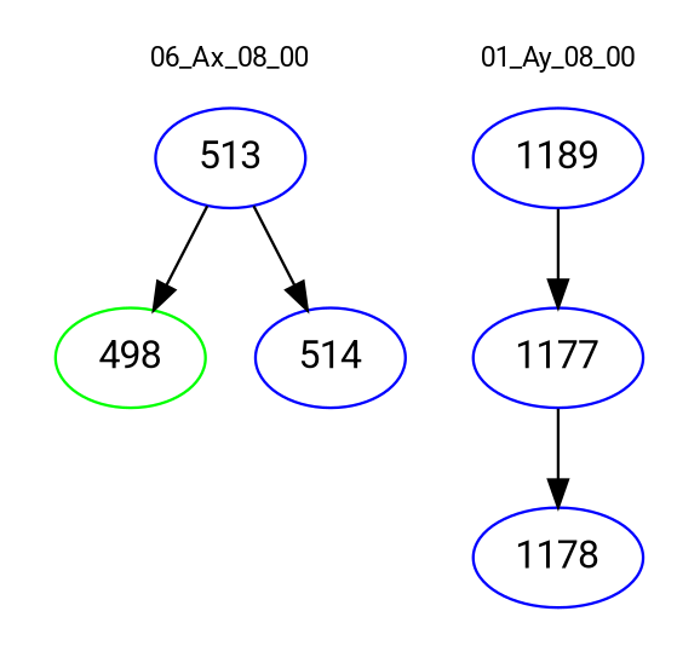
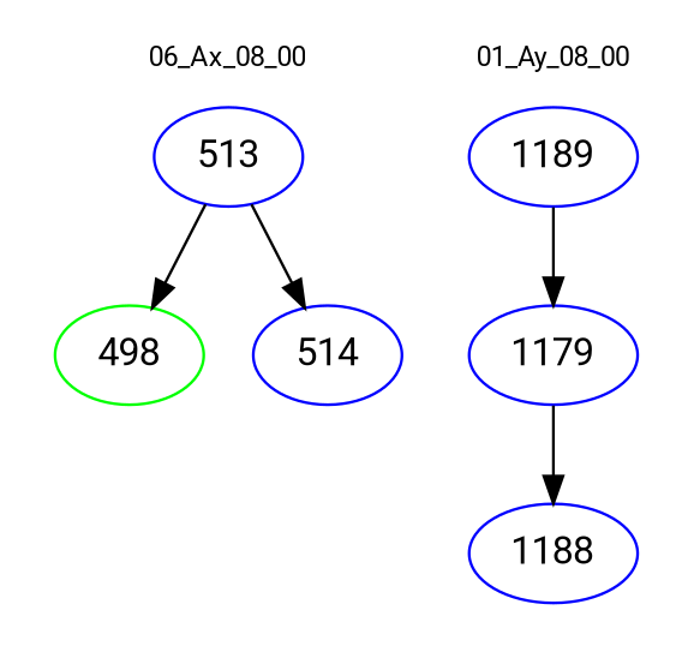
  digraph {
    fontname=Roboto
    node [color=blue fontname=Roboto]
    edge [color=black fontname=Roboto]
    n1 [label=513]
    n2 [color=green label=498]
    n3 [label=514]
-   n4 [label=1177]
-   n5 [label=1178]
+   n4 [label=1179]
+   n5 [label=1188]
    n6 [label=1189]
    subgraph cluster_1 {
      color=white
      fontsize=10
      label="06_Ax_08_00"
      n1
      n2
      n3
    }
    subgraph cluster_2 {
      color=white
      fontsize=10
      label="01_Ay_08_00"
      n4
      n5
      n6
    }
    n1 -> n2
    n1 -> n3
    n4 -> n5
    n6 -> n4
  }
